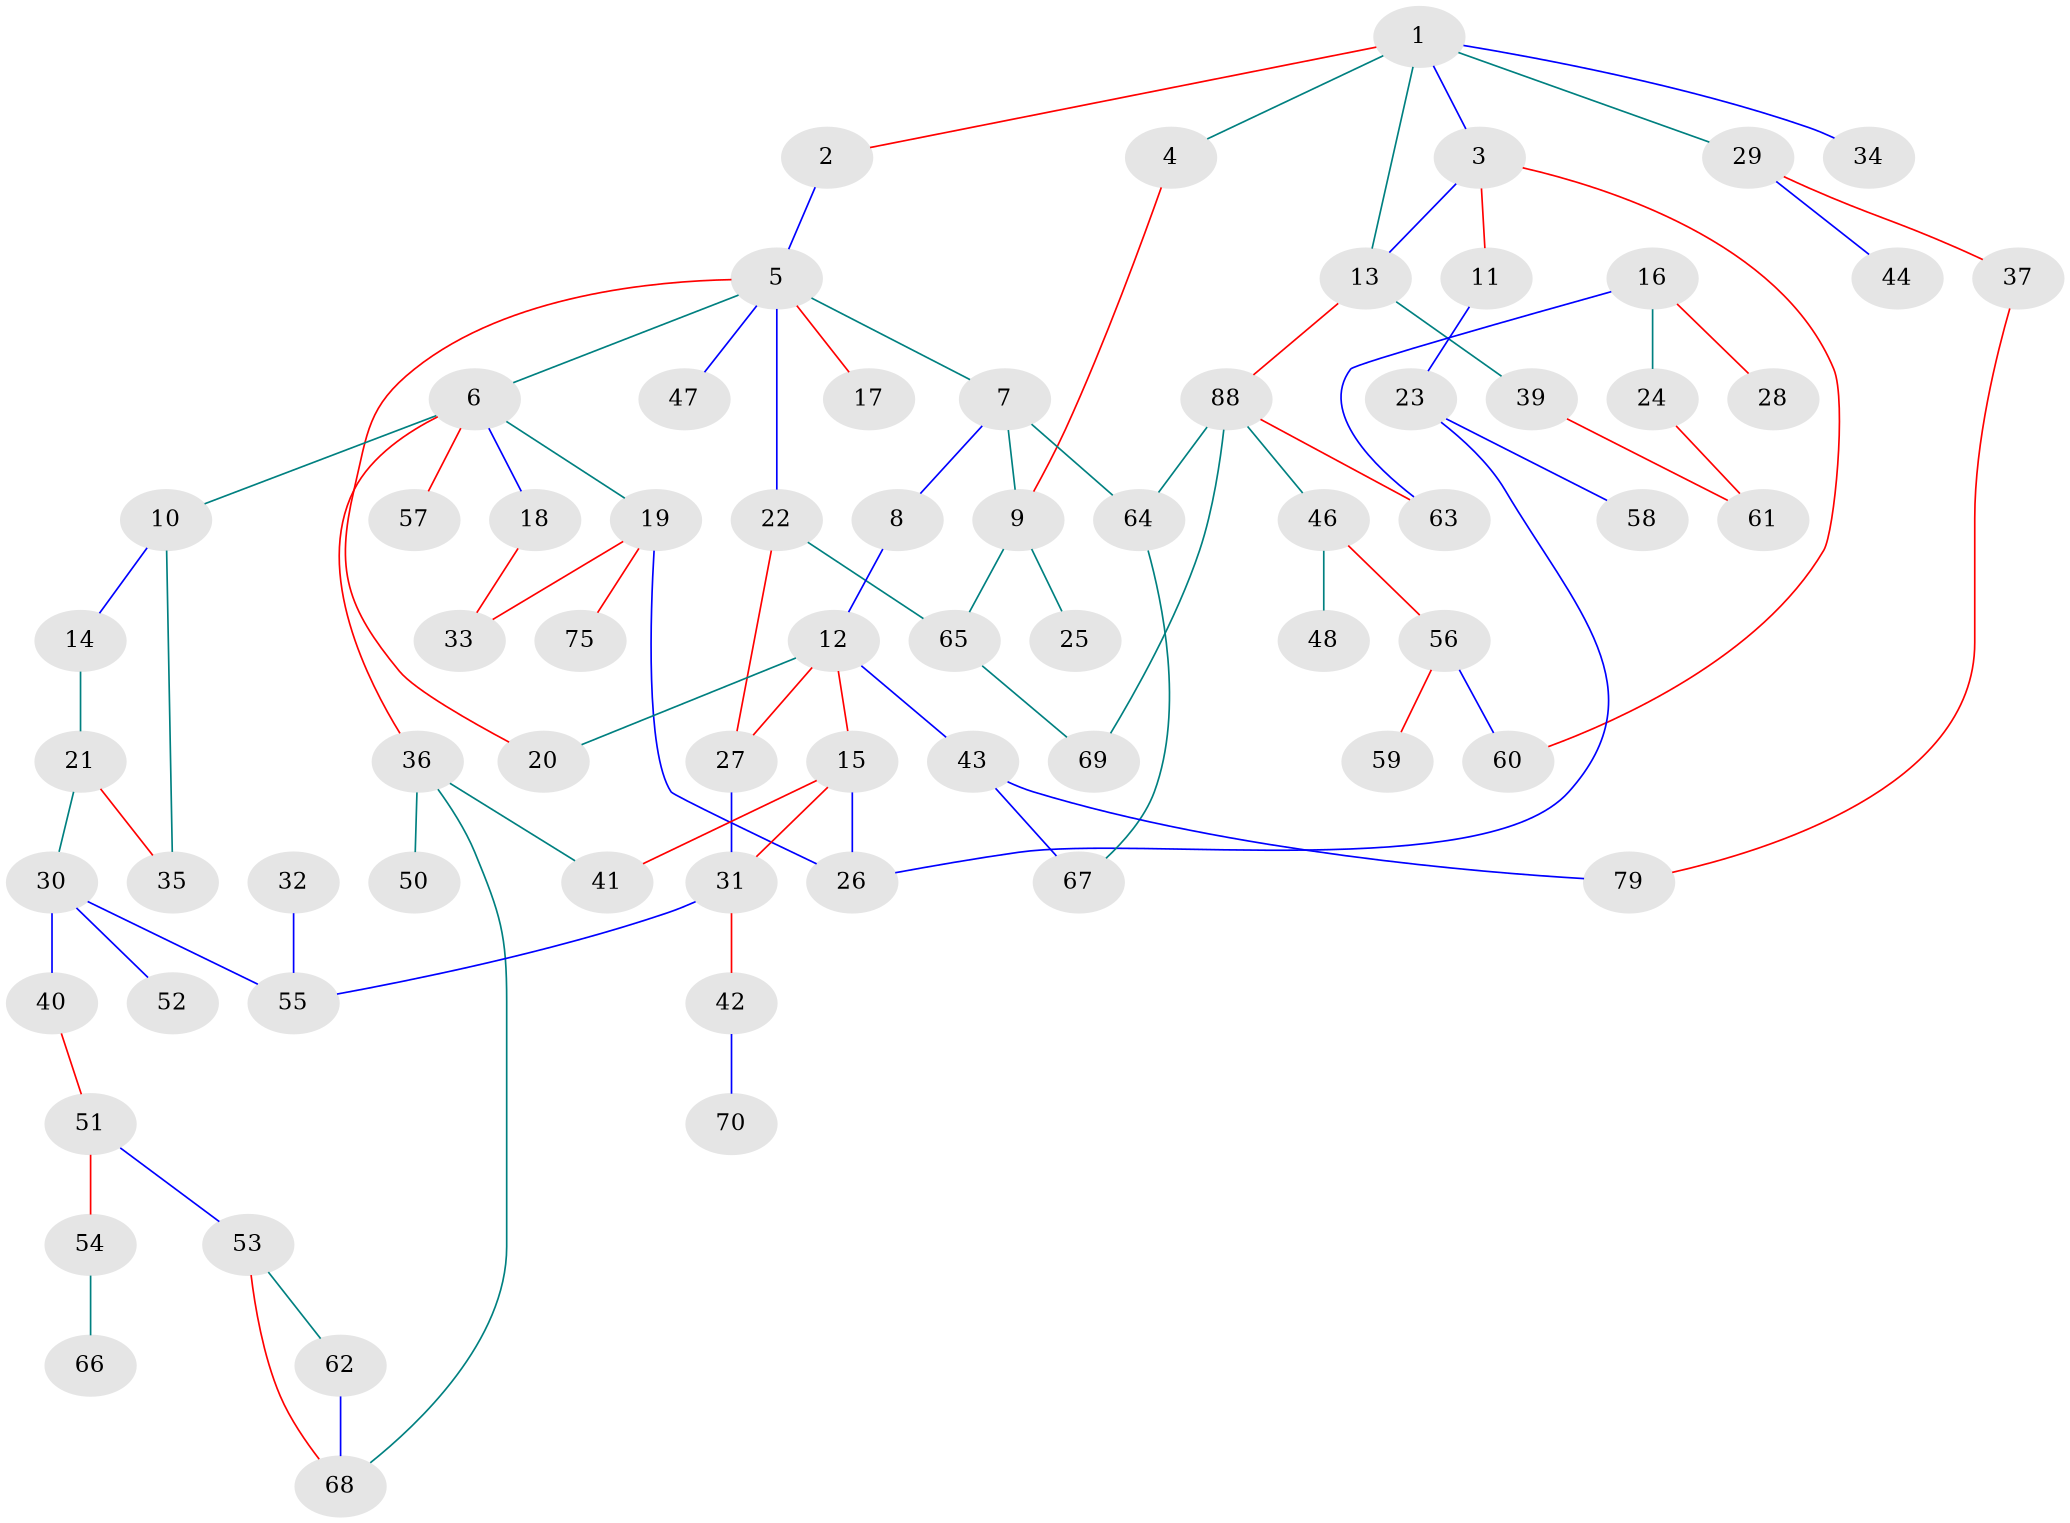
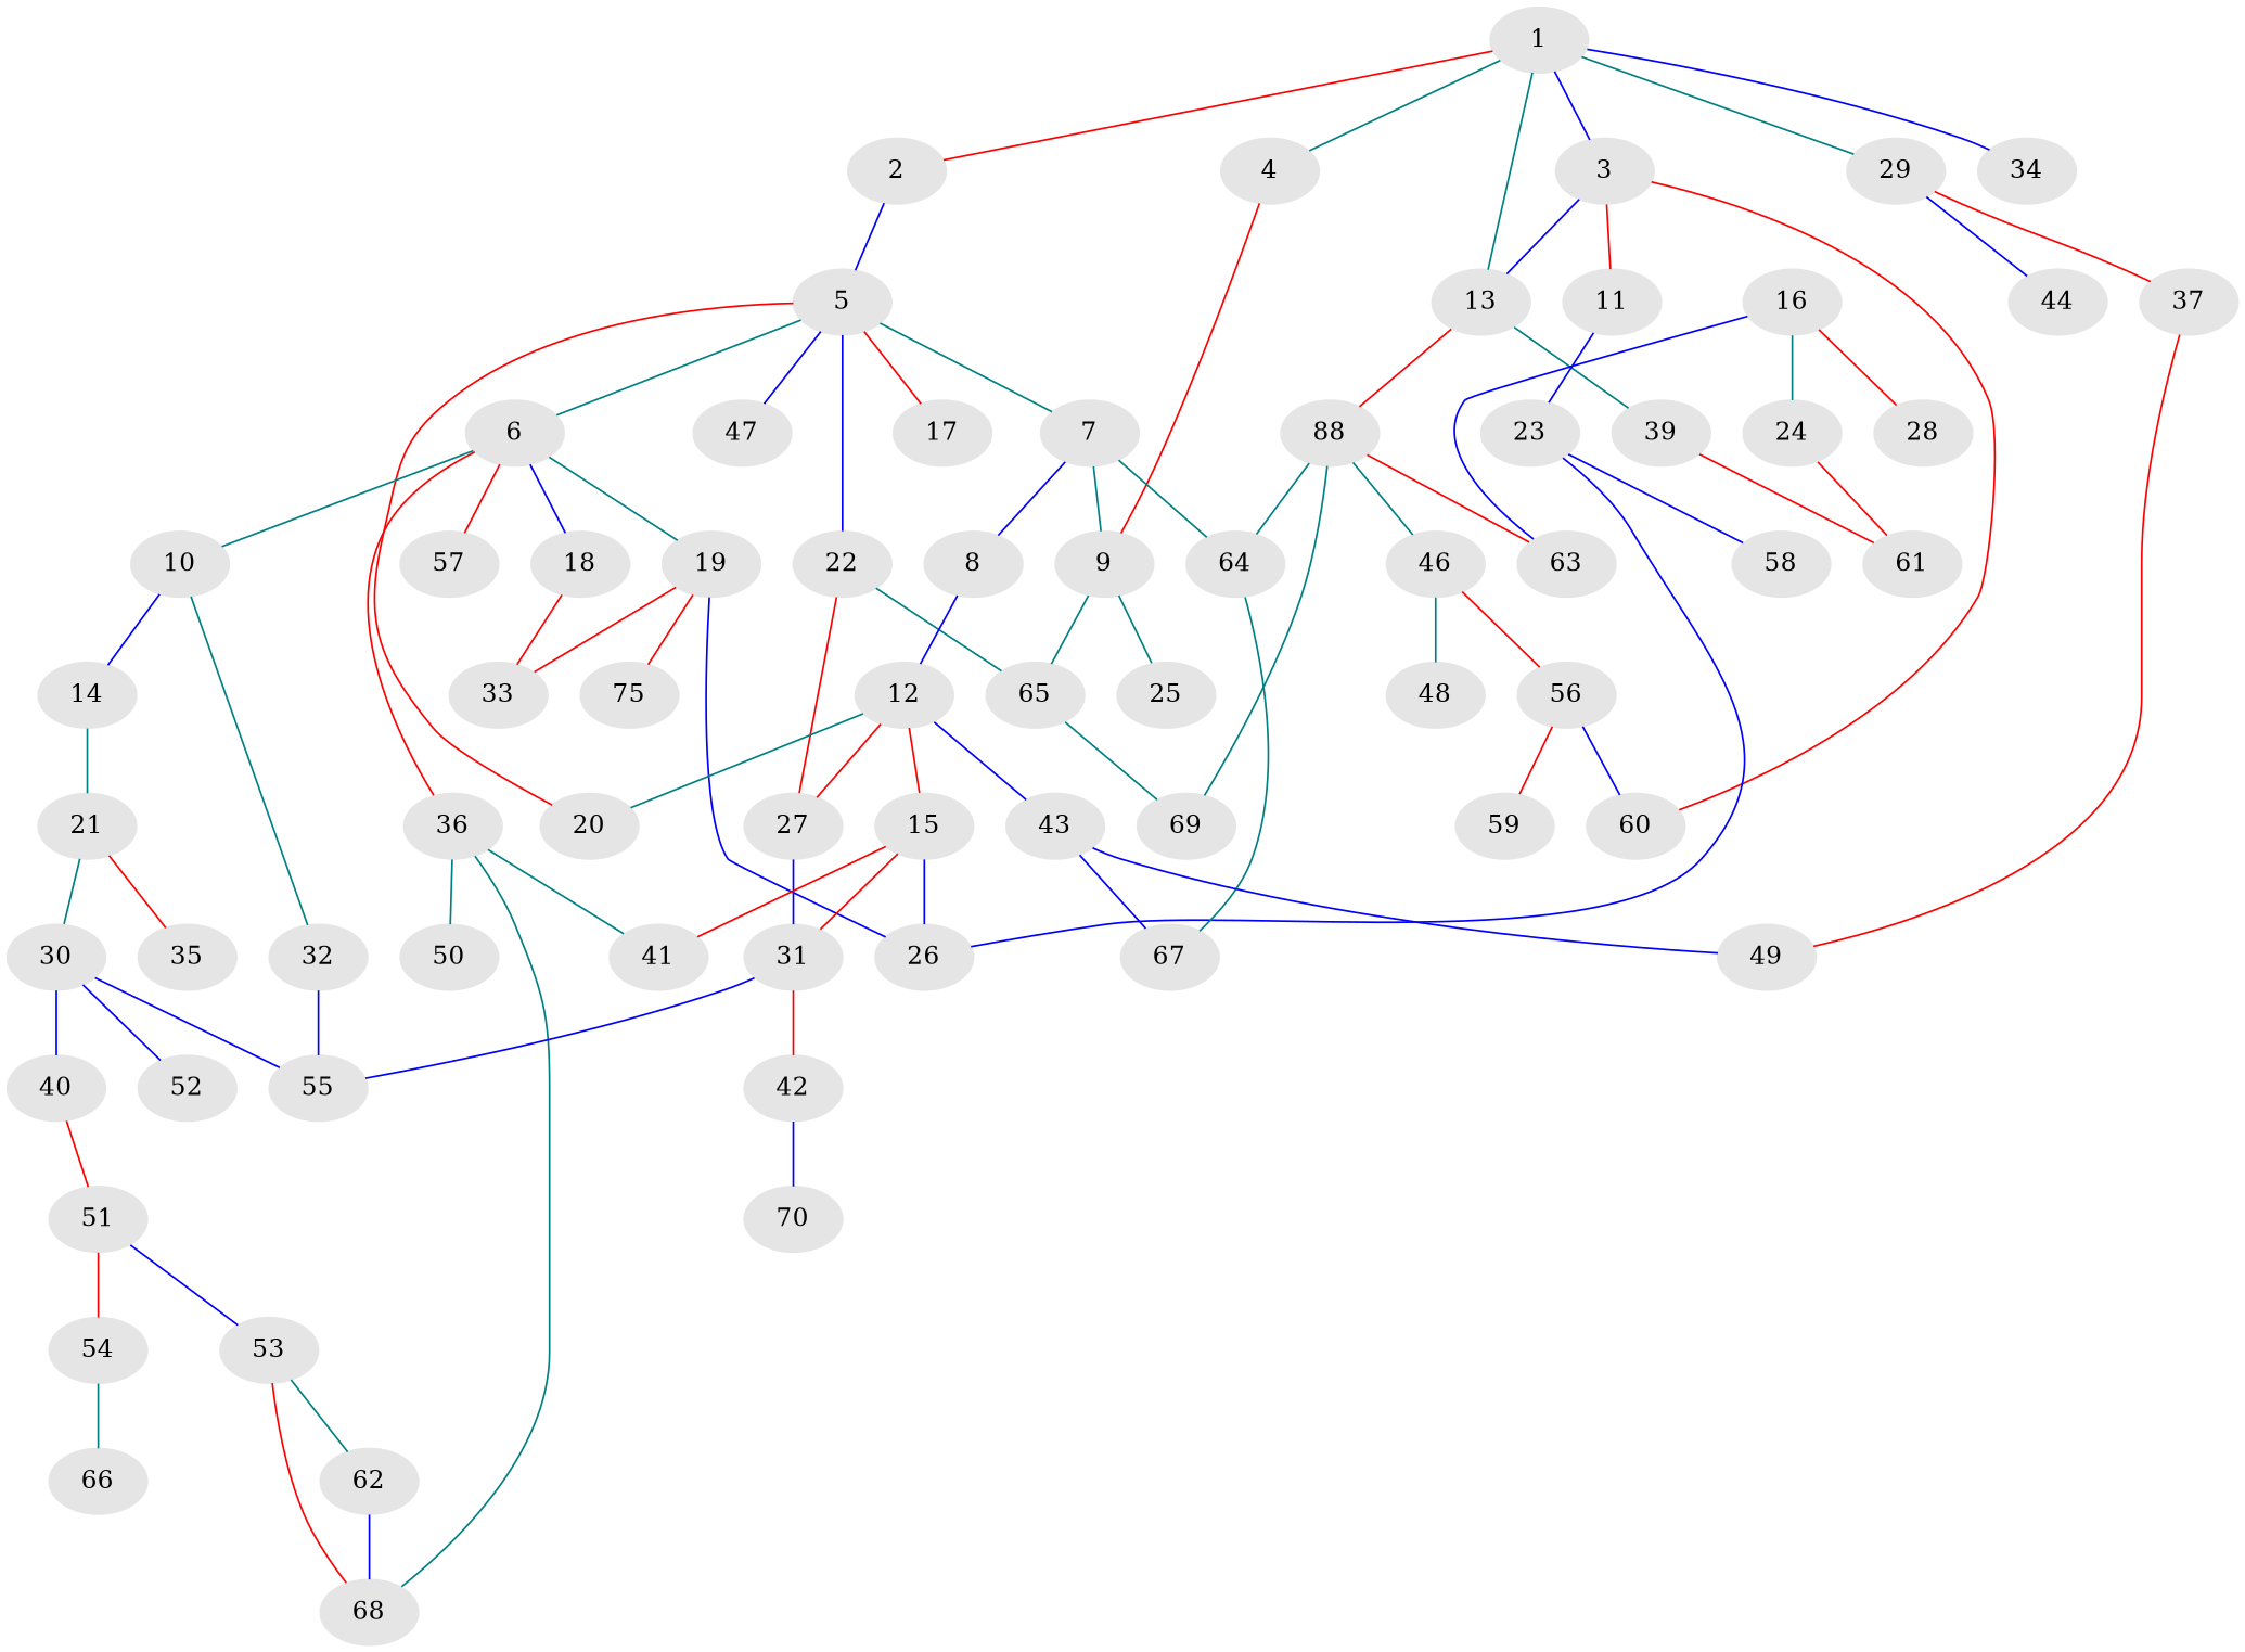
  graph {
    node [color=gray90 style=filled]
    edge [color=red]
    1
    2
    3
    4
    13
    29
    34
    5
    11
    60
    9
    n12 [label=88]
    39
    37
    44
    6
    7
    17
    20
    22
    47
    23
    25
    65
    16
    24
    28
    63
    10
    18
    19
    36
    57
    8
    64
    27
    14
    32
    33
    26
    n41 [label=75]
    41
    50
    68
    12
    67
    15
    43
    69
    21
    55
    58
    31
-   49 [label=79]
+   49
    46
    61
    30
    35
    42
    40
    52
    51
    70
    48
    56
    53
    54
    59
    62
    66
    1 -- 2
    1 -- 3 [color=blue]
    1 -- 4 [color=teal]
    1 -- 13 [color=teal]
    1 -- 29 [color=teal]
    1 -- 34 [color=blue]
    2 -- 5 [color=blue]
    3 -- 13 [color=blue]
    3 -- 11
    3 -- 60
    4 -- 9
    13 -- n12
    13 -- 39 [color=teal]
    29 -- 37
    29 -- 44 [color=blue]
    5 -- 6 [color=teal]
    5 -- 7 [color=teal]
    5 -- 17
    5 -- 20
    5 -- 22 [color=blue]
    5 -- 47 [color=blue]
    11 -- 23 [color=blue]
    9 -- 25 [color=teal]
    9 -- 65 [color=teal]
    n12 -- 63
    n12 -- 64 [color=teal]
    n12 -- 69 [color=teal]
    n12 -- 46 [color=teal]
    39 -- 61
    37 -- 49
    6 -- 10 [color=teal]
    6 -- 18 [color=blue]
    6 -- 19 [color=teal]
    6 -- 36
    6 -- 57
    7 -- 9 [color=teal]
    7 -- 8 [color=blue]
    7 -- 64 [color=teal]
    22 -- 65 [color=teal]
    22 -- 27
    23 -- 26 [color=blue]
    23 -- 58 [color=blue]
    65 -- 69 [color=teal]
    16 -- 24 [color=teal]
    16 -- 28
    16 -- 63 [color=blue]
    24 -- 61
    10 -- 14 [color=blue]
-   10 -- 35 [color=teal]
+   10 -- 32 [color=teal]
    18 -- 33
    19 -- 33
    19 -- 26 [color=blue]
    19 -- n41
    36 -- 41 [color=teal]
    36 -- 50 [color=teal]
    36 -- 68 [color=teal]
    8 -- 12 [color=blue]
    64 -- 67 [color=teal]
    27 -- 31 [color=blue]
    14 -- 21 [color=teal]
    32 -- 55 [color=blue]
    12 -- 20 [color=teal]
    12 -- 27
    12 -- 15
    12 -- 43 [color=blue]
    15 -- 26 [color=blue]
    15 -- 41
    15 -- 31
    43 -- 67 [color=blue]
    43 -- 49 [color=blue]
    21 -- 30 [color=teal]
    21 -- 35
    31 -- 55 [color=blue]
    31 -- 42
    46 -- 48 [color=teal]
    46 -- 56
    30 -- 55 [color=blue]
    30 -- 40 [color=blue]
    30 -- 52 [color=blue]
    42 -- 70 [color=blue]
    40 -- 51
    51 -- 53 [color=blue]
    51 -- 54
    56 -- 60 [color=blue]
    56 -- 59
    53 -- 68
    53 -- 62 [color=teal]
    54 -- 66 [color=teal]
    62 -- 68 [color=blue]
  }
